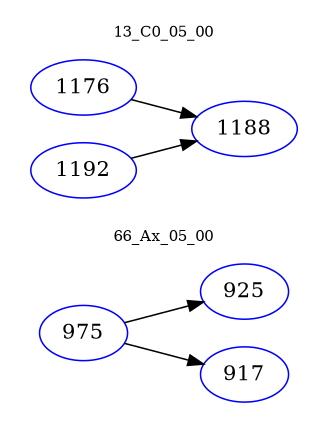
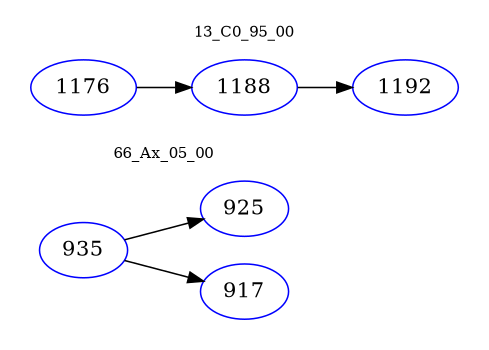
  digraph {
    rankdir=LR
    node [color=blue]
    edge [color=black]
-   n1 [label=975]
+   n1 [label=935]
    n2 [label=917]
    n3 [label=925]
    n4 [label=1188]
    n5 [label=1176]
    n6 [label=1192]
    subgraph cluster_1 {
      color=white
      fontsize=10
      label="66_Ax_05_00"
      n1
      n2
      n3
    }
    subgraph cluster_2 {
      color=white
      fontsize=10
-     label="13_C0_05_00"
+     label="13_C0_95_00"
      n4
      n5
      n6
    }
    n1 -> n2
    n1 -> n3
-   n6 -> n4
+   n4 -> n6
    n5 -> n4
  }
